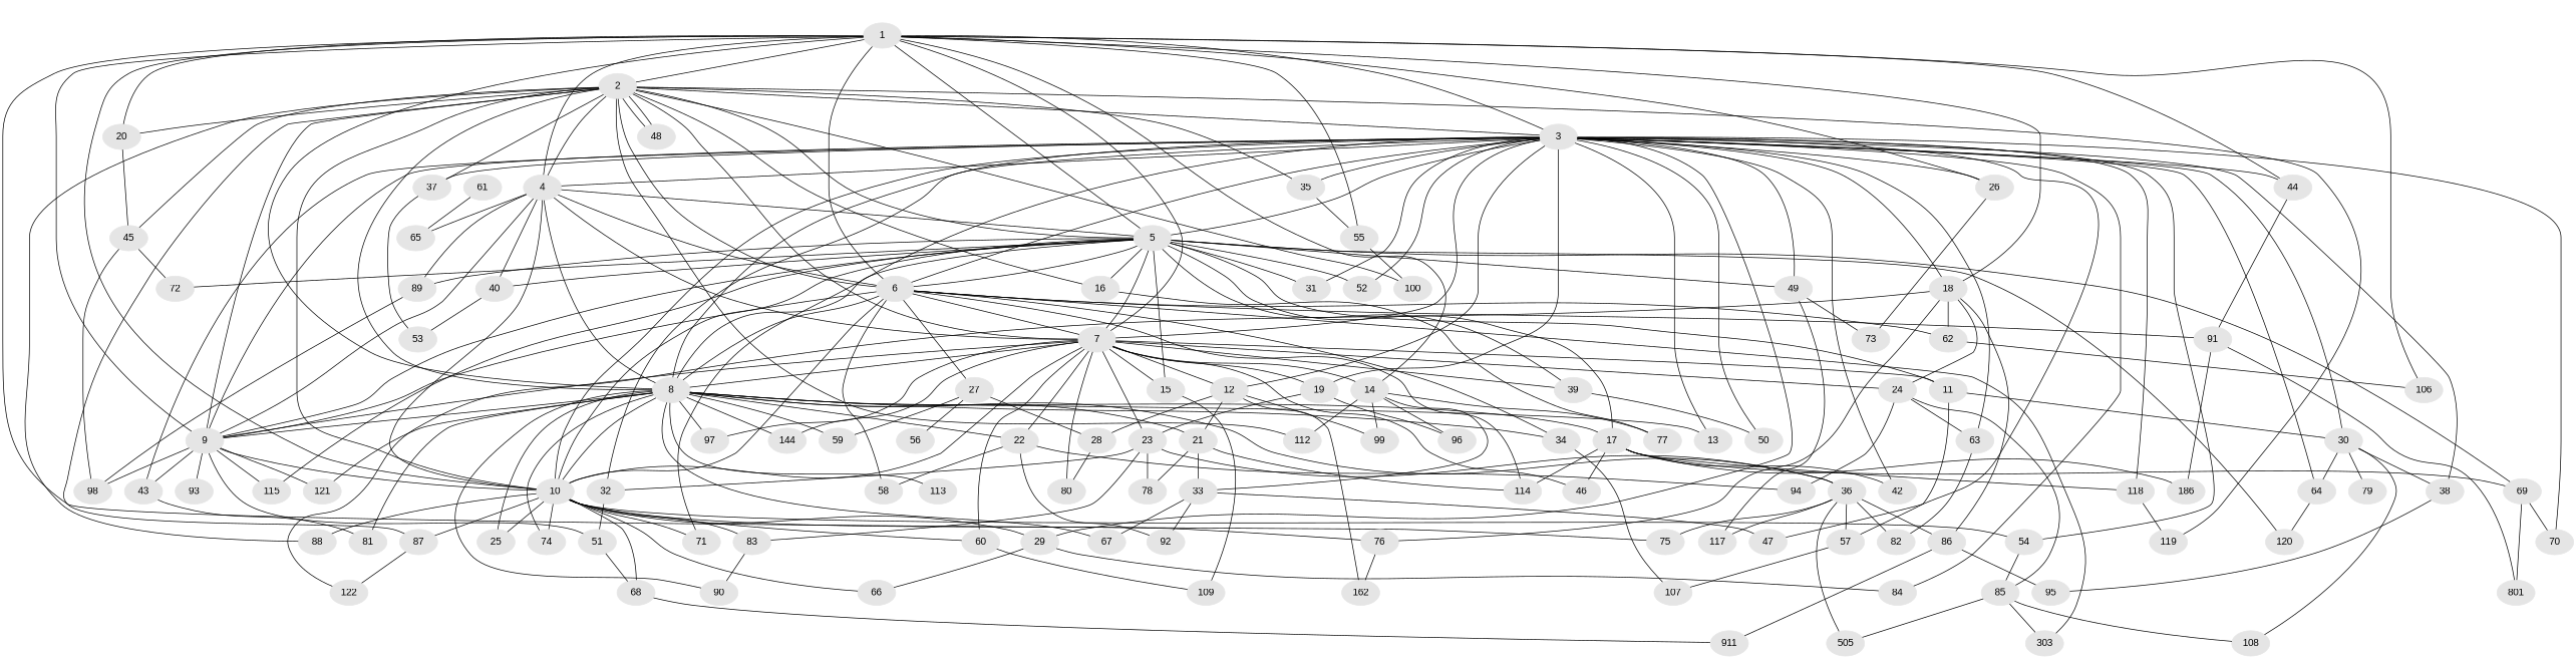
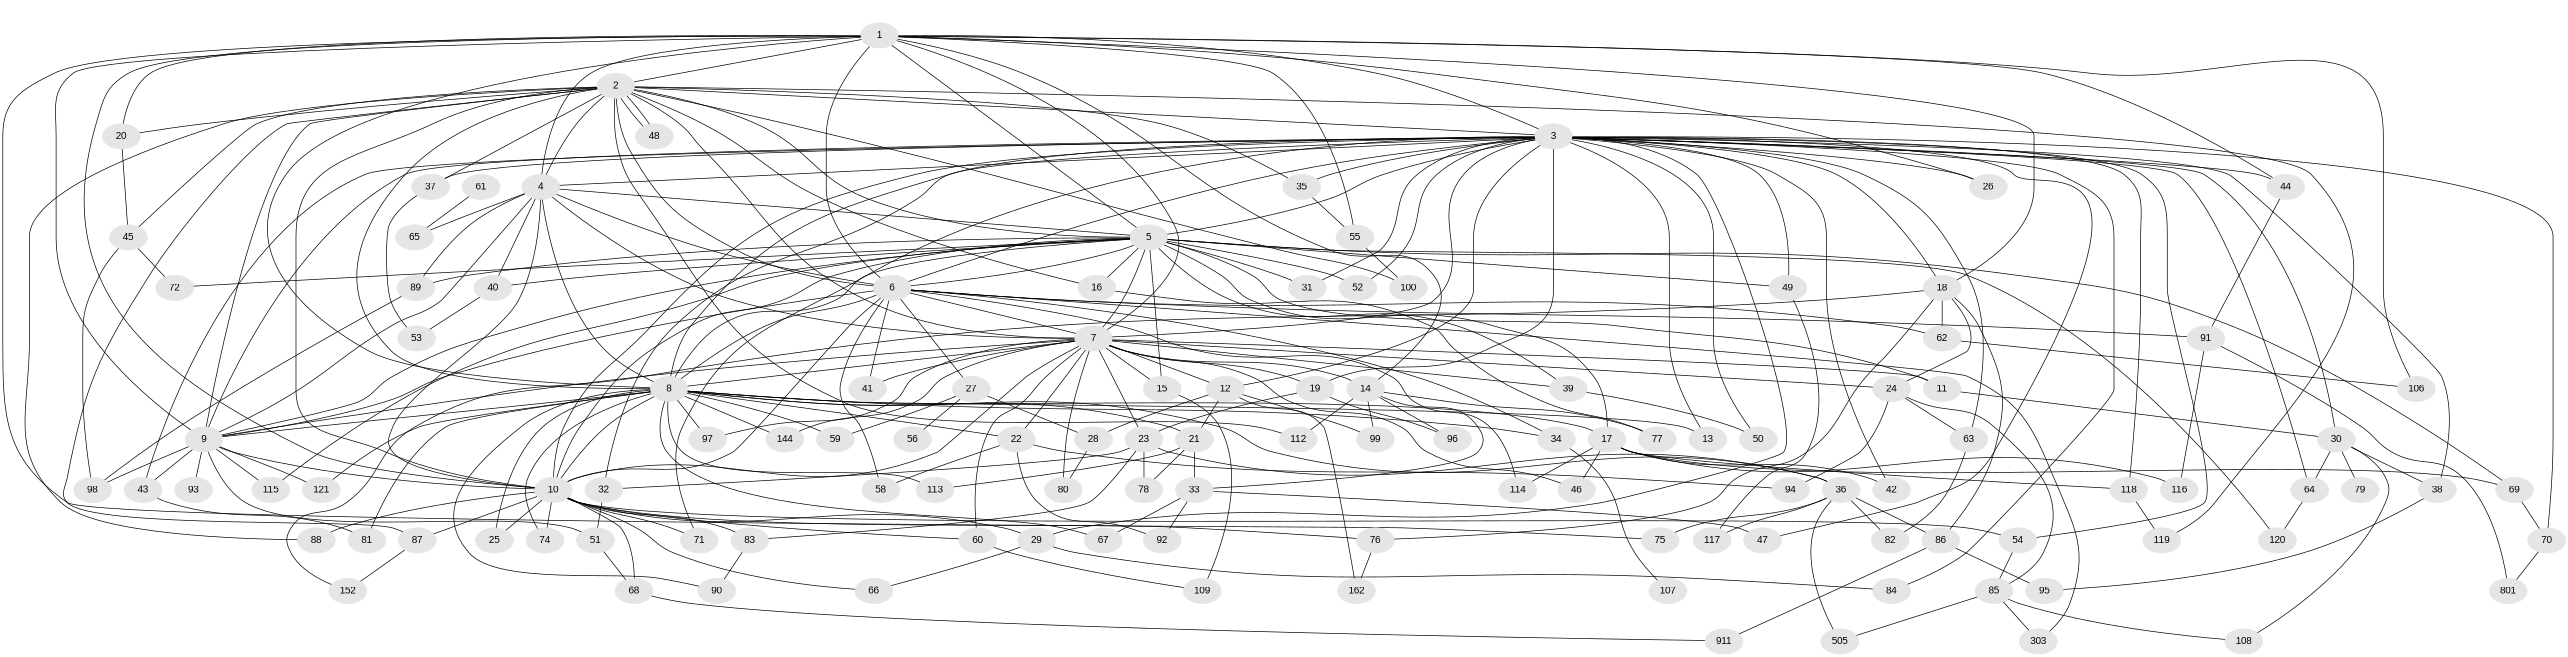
  graph {
    fontname="Liberation Sans"
    node [color=gray90 fontname="Liberation Sans" style=filled]
    edge [fontname="Liberation Sans"]
    1
    2
    3
    4
    5
    6
    7
    8
    9
    10
    14
    18
    20
    26
    44
    55
    75
    106
    16
    35
    37
    45
    48
    87
    88
    100
    112
    119
    12
    13
    19
    29
    30
    31
    32
    38
    42
    43
    47
    49
    50
    52
    54
    63
    64
    70
    71
    84
    118
    40
    65
    89
    11
    15
    17
    39
    69
    72
    115
    120
    27
    34
+   41
    58
    62
    91
    n67 [label=303]
    114
    22
    23
    24
    46
    60
    80
    97
    n76 [label=144]
    21
    25
    36
    59
    67
    74
    81
    90
    113
    121
    51
    93
    98
    66
    68
    76
    83
    99
    33
    77
    96
    86
-   122
-   73
+   122 [label=152]
    61
    53
    28
    n104 [label=162]
    79
    108
    95
    117
    85
    82
-   57
    109
-   116 [label=186]
+   116
    n114 [label=801]
    56
    107
    92
    94
    78
    n120 [label=505]
    n121 [label=911]
    1 -- 2
    1 -- 3
    1 -- 4
    1 -- 5
    1 -- 6
    1 -- 7
    1 -- 8
    1 -- 9
    1 -- 10
    1 -- 14
    1 -- 18
    1 -- 20
    1 -- 26
    1 -- 44
    1 -- 55
    1 -- 75
    1 -- 106
    2 -- 3
    2 -- 4
    2 -- 5
    2 -- 6
    2 -- 7
    2 -- 8
    2 -- 9
    2 -- 10
    2 -- 20
    2 -- 16
    2 -- 35
    2 -- 37
    2 -- 45
    2 -- 48
    2 -- 48
    2 -- 87
    2 -- 88
    2 -- 100
    2 -- 112
    2 -- 119
    3 -- 4
    3 -- 5
    3 -- 6
    3 -- 7
    3 -- 8
    3 -- 9
    3 -- 10
    3 -- 18
    3 -- 26
    3 -- 44
    3 -- 35
    3 -- 37
    3 -- 12
    3 -- 13
    3 -- 19
    3 -- 29
    3 -- 30
    3 -- 31
    3 -- 32
    3 -- 38
    3 -- 42
    3 -- 43
    3 -- 47
    3 -- 49
    3 -- 50
    3 -- 52
    3 -- 54
    3 -- 63
    3 -- 64
    3 -- 70
    3 -- 71
    3 -- 84
    3 -- 118
    4 -- 5
    4 -- 6
    4 -- 7
    4 -- 8
    4 -- 9
    4 -- 10
    4 -- 40
    4 -- 65
    4 -- 89
    5 -- 6
    5 -- 7
    5 -- 8
    5 -- 9
    5 -- 10
    5 -- 16
    5 -- 31
    5 -- 49
    5 -- 52
    5 -- 40
    5 -- 89
    5 -- 11
    5 -- 15
    5 -- 17
    5 -- 39
    5 -- 69
    5 -- 72
    5 -- 115
    5 -- 120
    6 -- 7
    6 -- 8
    6 -- 9
    6 -- 10
    6 -- 27
    6 -- 34
+   6 -- 41
    6 -- 58
    6 -- 62
    6 -- 91
    6 -- n67
    6 -- 114
    7 -- 8
    7 -- 9
    7 -- 10
    7 -- 14
    7 -- 12
    7 -- 19
    7 -- 11
    7 -- 15
    7 -- 39
+   7 -- 41
    7 -- 22
    7 -- 23
    7 -- 24
    7 -- 46
    7 -- 60
    7 -- 80
    7 -- 97
    7 -- n76
    8 -- 9
    8 -- 10
    8 -- 13
    8 -- 17
    8 -- 34
    8 -- 22
    8 -- 97
    8 -- n76
    8 -- 21
    8 -- 25
    8 -- 36
    8 -- 59
    8 -- 67
    8 -- 74
    8 -- 81
    8 -- 90
    8 -- 113
    8 -- 121
    9 -- 10
    9 -- 43
    9 -- 115
    9 -- 121
    9 -- 51
    9 -- 93
    9 -- 98
    10 -- 87
    10 -- 88
    10 -- 29
    10 -- 54
    10 -- 71
    10 -- 60
    10 -- 25
    10 -- 74
    10 -- 66
    10 -- 68
    10 -- 76
    10 -- 83
    14 -- 112
    14 -- 99
    14 -- 33
    14 -- 77
    14 -- 96
    18 -- 62
    18 -- 24
    18 -- 76
    18 -- 86
    18 -- 122
    20 -- 45
-   26 -- 73
    44 -- 91
    55 -- 100
    16 -- 77
    35 -- 55
    37 -- 53
    45 -- 72
    45 -- 98
    87 -- 122
    12 -- 21
    12 -- 99
    12 -- 28
    12 -- n104
    19 -- 23
    19 -- 96
    29 -- 84
    29 -- 66
    30 -- 38
    30 -- 64
    30 -- 79
    30 -- 108
    32 -- 51
    38 -- 95
    43 -- 81
-   49 -- 73
    49 -- 117
    54 -- 85
    63 -- 82
    64 -- 120
    118 -- 119
    40 -- 53
    89 -- 98
    11 -- 30
-   11 -- 57
    15 -- 109
    17 -- 42
    17 -- 118
    17 -- 69
    17 -- 114
    17 -- 46
    17 -- 116
    39 -- 50
    69 -- 70
-   69 -- n114
+   70 -- n114
    27 -- 59
    27 -- 28
    27 -- 56
    34 -- 107
    62 -- 106
    91 -- 116
    91 -- n114
    22 -- 58
    22 -- 92
    22 -- 94
    23 -- 32
    23 -- 36
    23 -- 83
    23 -- 78
    24 -- 63
    24 -- 85
    24 -- 94
    60 -- 109
-   21 -- 114
+   21 -- 113
    21 -- 33
    21 -- 78
    36 -- 75
    36 -- 86
    36 -- 117
    36 -- 82
-   36 -- 57
    36 -- n120
    51 -- 68
    68 -- n121
    76 -- n104
    83 -- 90
    33 -- 47
    33 -- 67
    33 -- 92
    86 -- 95
    86 -- n121
    61 -- 65
    28 -- 80
    85 -- n67
    85 -- 108
    85 -- n120
-   57 -- 107
  }
